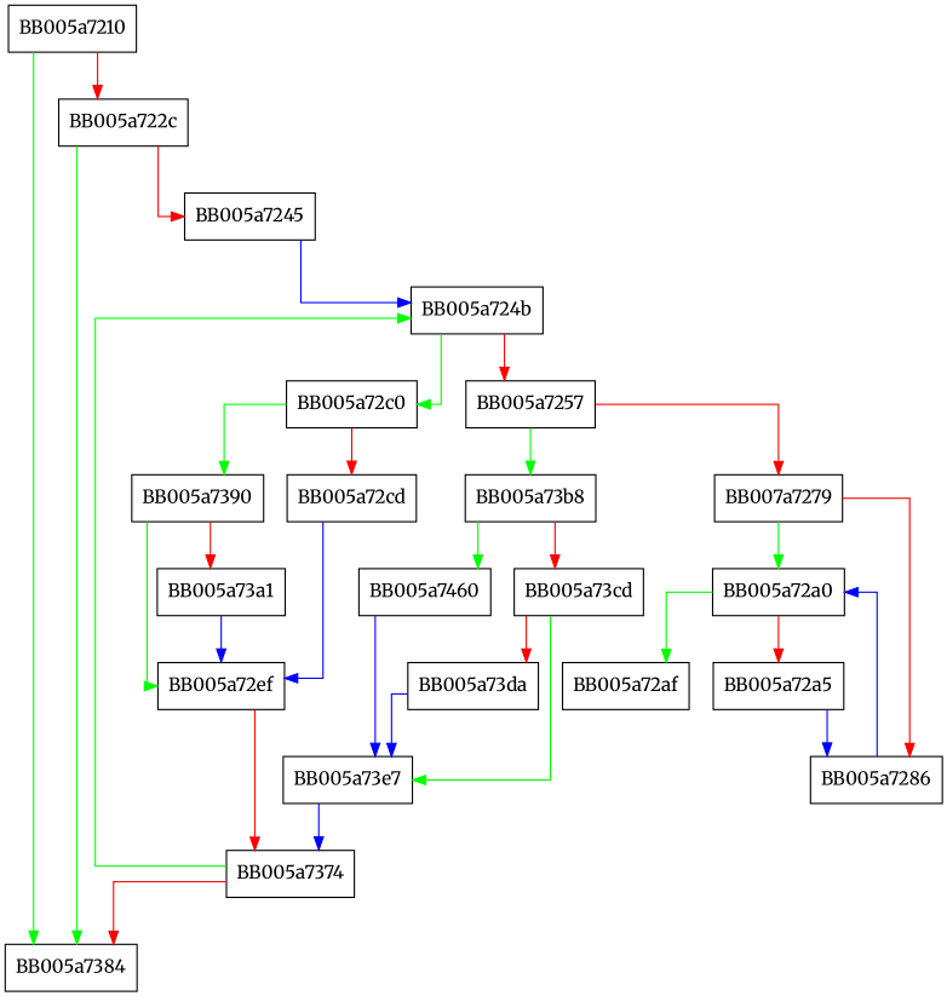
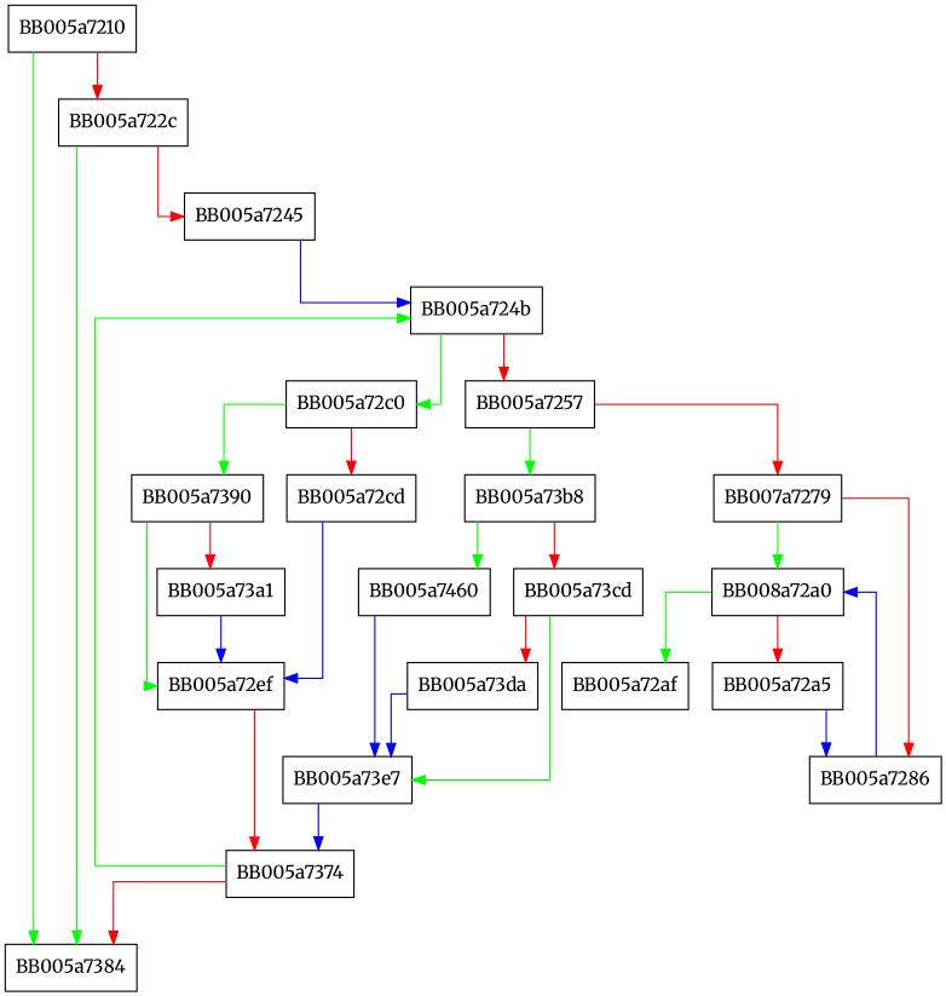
  digraph {
    fontname=Merriweather
    splines=ortho
    node [fontname=Merriweather shape=box]
    edge [color=red fontname=Merriweather]
    BB005a7210
    BB005a7384
    BB005a722c
    BB005a7245
    BB005a724b
    BB005a72c0
    BB005a7257
    BB005a7390
    BB005a72cd
    BB005a73b8
    n11 [label=BB007a7279]
    BB005a72ef
    BB005a73a1
    BB005a7460
    BB005a73cd
-   BB005a72a0
+   BB005a72a0 [label=BB008a72a0]
    BB005a7286
    BB005a73e7
    BB005a73da
    BB005a72af
    BB005a72a5
    BB005a7374
    BB005a7210 -> BB005a7384 [color=green]
    BB005a7210 -> BB005a722c
    BB005a722c -> BB005a7384 [color=green]
    BB005a722c -> BB005a7245
    BB005a7245 -> BB005a724b [color=blue]
    BB005a724b -> BB005a72c0 [color=green]
    BB005a724b -> BB005a7257
    BB005a72c0 -> BB005a7390 [color=green]
    BB005a72c0 -> BB005a72cd
    BB005a7257 -> BB005a73b8 [color=green]
    BB005a7257 -> n11
    BB005a7390 -> BB005a72ef [color=green]
    BB005a7390 -> BB005a73a1
    BB005a72cd -> BB005a72ef [color=blue]
    BB005a73b8 -> BB005a7460 [color=green]
    BB005a73b8 -> BB005a73cd
    n11 -> BB005a72a0 [color=green]
    n11 -> BB005a7286
    BB005a72ef -> BB005a7374
    BB005a73a1 -> BB005a72ef [color=blue]
    BB005a7460 -> BB005a73e7 [color=blue]
    BB005a73cd -> BB005a73e7 [color=green]
    BB005a73cd -> BB005a73da
    BB005a72a0 -> BB005a72af [color=green]
    BB005a72a0 -> BB005a72a5
    BB005a7286 -> BB005a72a0 [color=blue]
    BB005a73e7 -> BB005a7374 [color=blue]
    BB005a73da -> BB005a73e7 [color=blue]
    BB005a72a5 -> BB005a7286 [color=blue]
    BB005a7374 -> BB005a7384
    BB005a7374 -> BB005a724b [color=green]
  }
